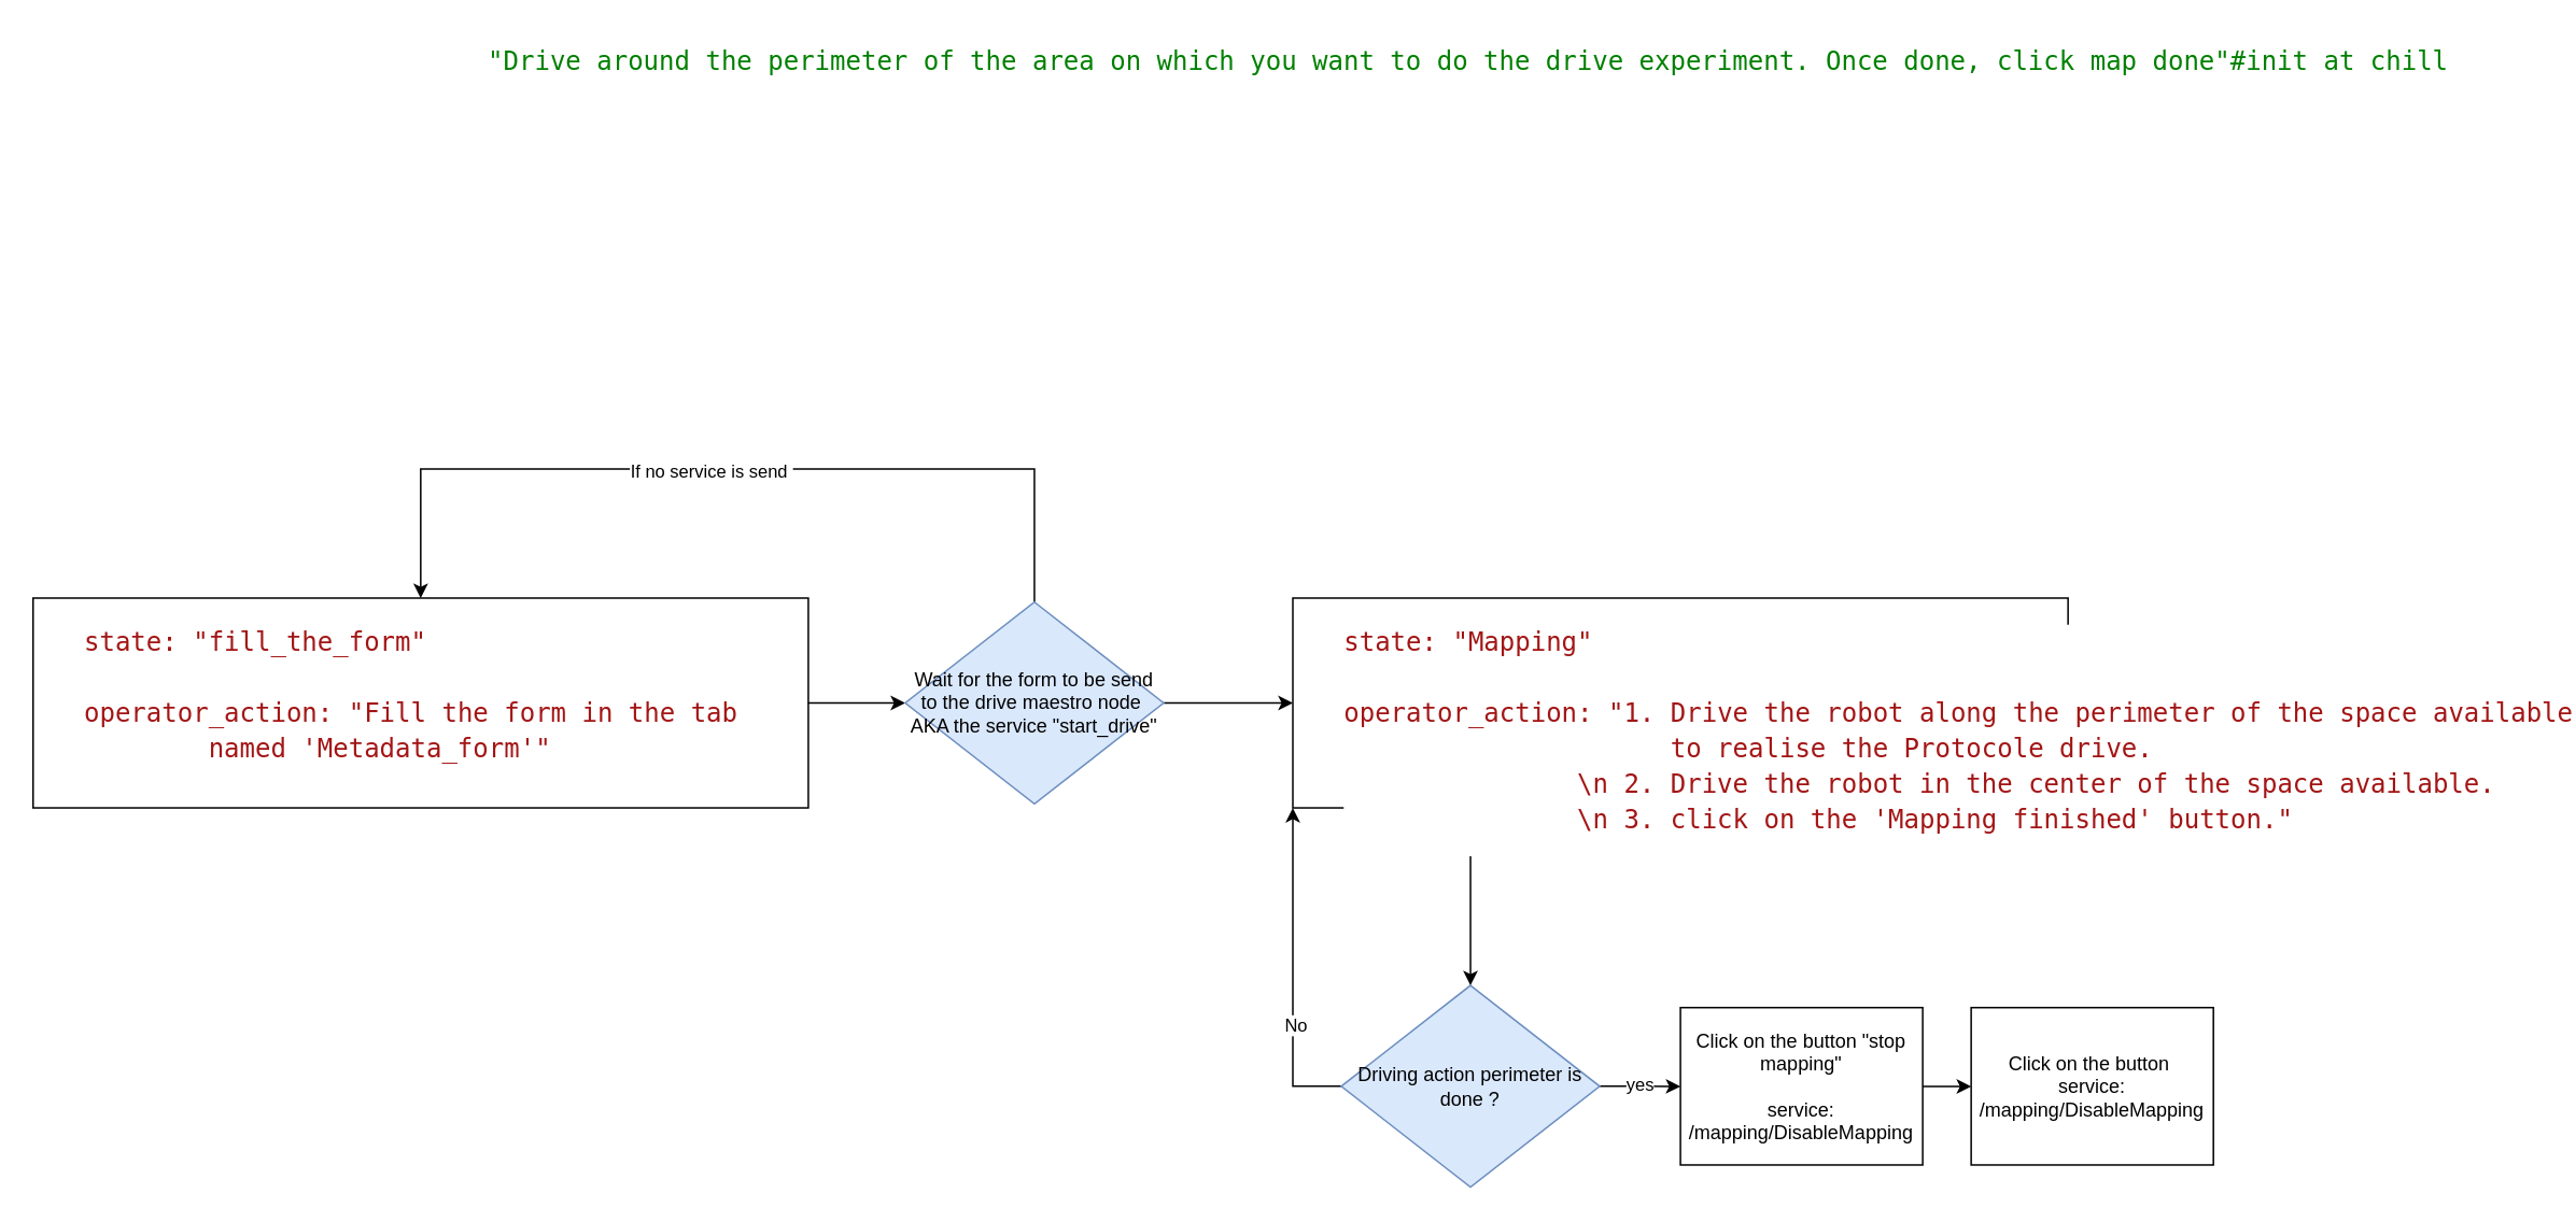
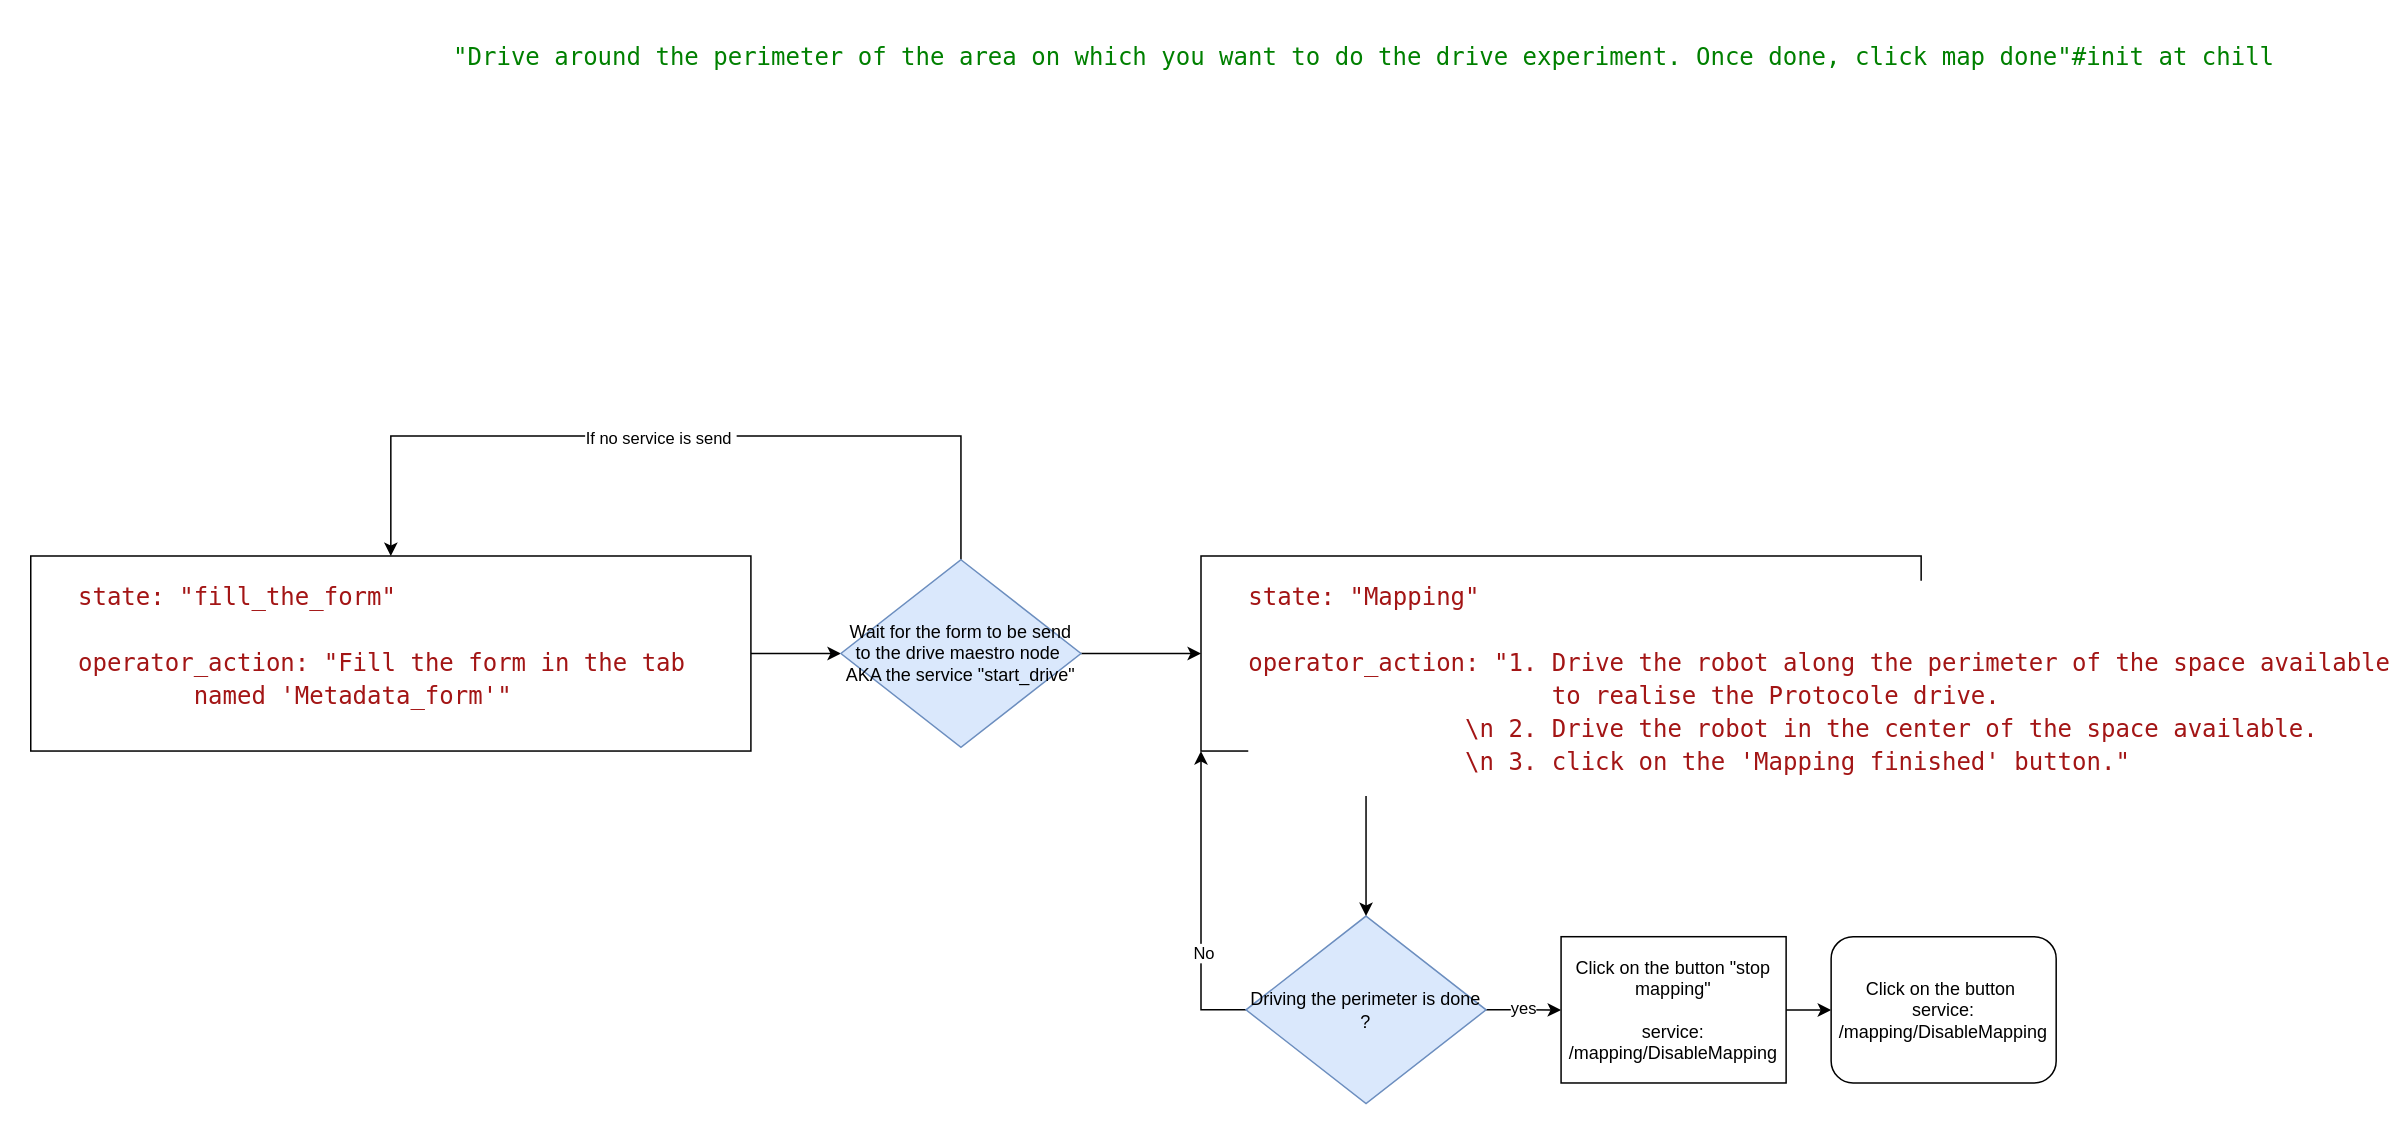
  <mxCell id="0" />
  <mxCell id="1" parent="0" />
  <mxCell id="2" value="&lt;div style=&quot;color: #000000;background-color: #ffffff;font-family: 'Droid Sans Mono', 'monospace', monospace;font-weight: normal;font-size: 16px;line-height: 22px;white-space: pre;&quot;&gt;&lt;div&gt;&lt;span style=&quot;color: #008000;&quot;&gt;&quot;Drive around the perimeter of the area on which you want to do the drive experiment. Once done, click map done&quot;#init at chill&lt;/span&gt;&lt;/div&gt;&lt;/div&gt;" style="text;whiteSpace=wrap;html=1;" vertex="1" parent="1"><mxGeometry x="300" y="20" width="560" height="50" as="geometry" /></mxCell>
  <mxCell id="3" style="edgeStyle=orthogonalEdgeStyle;rounded=0;orthogonalLoop=1;jettySize=auto;html=1;entryX=0;entryY=0.5;entryDx=0;entryDy=0;exitX=1;exitY=0.5;exitDx=0;exitDy=0;" edge="1" parent="1" source="9" target="7"><mxGeometry relative="1" as="geometry"><mxPoint x="500" y="440" as="sourcePoint" /></mxGeometry></mxCell>
  <mxCell id="4" style="edgeStyle=orthogonalEdgeStyle;rounded=0;orthogonalLoop=1;jettySize=auto;html=1;" edge="1" parent="1" source="7" target="12"><mxGeometry relative="1" as="geometry" /></mxCell>
  <mxCell id="5" style="edgeStyle=orthogonalEdgeStyle;rounded=0;orthogonalLoop=1;jettySize=auto;html=1;entryX=0.5;entryY=0;entryDx=0;entryDy=0;" edge="1" parent="1" source="7" target="9"><mxGeometry relative="1" as="geometry"><Array as="points"><mxPoint x="640" y="290" /><mxPoint x="260" y="290" /></Array></mxGeometry></mxCell>
  <mxCell id="6" value="If no service is send&amp;nbsp;" style="edgeLabel;html=1;align=center;verticalAlign=middle;resizable=0;points=[];" vertex="1" connectable="0" parent="5"><mxGeometry x="0.043" y="1" relative="1" as="geometry"><mxPoint as="offset" /></mxGeometry></mxCell>
  <mxCell id="7" value="Wait for the form to be send to the drive maestro node&amp;nbsp;&lt;div&gt;AKA the service &quot;start_drive&quot;&lt;/div&gt;" style="rhombus;whiteSpace=wrap;html=1;fillColor=#dae8fc;strokeColor=#6c8ebf;" vertex="1" parent="1"><mxGeometry x="560" y="372.5" width="160" height="125" as="geometry" /></mxCell>
  <mxCell id="8" value="" style="group" vertex="1" connectable="0" parent="1"><mxGeometry x="20" y="370" width="480" height="160" as="geometry" /></mxCell>
  <mxCell id="9" value="" style="rounded=0;whiteSpace=wrap;html=1;" vertex="1" parent="8"><mxGeometry width="480" height="130" as="geometry" /></mxCell>
  <mxCell id="10" value="&lt;div style=&quot;color: #000000;background-color: #ffffff;font-family: 'Droid Sans Mono', 'monospace', monospace;font-weight: normal;font-size: 16px;line-height: 22px;white-space: pre;&quot;&gt;&lt;div&gt;&lt;span style=&quot;color: #a31515;&quot;&gt;state: &quot;fill_the_form&quot;&lt;/span&gt;&lt;/div&gt;&lt;div&gt;&lt;span style=&quot;color: #a31515;&quot;&gt;&lt;br&gt;&lt;/span&gt;&lt;/div&gt;&lt;div&gt;&lt;span style=&quot;color: #a31515;&quot;&gt;operator_action: &lt;/span&gt;&lt;span style=&quot;color: rgb(163, 21, 21);&quot;&gt;&quot;Fill the form in the tab &lt;/span&gt;&lt;/div&gt;&lt;div&gt;&lt;span style=&quot;color: rgb(163, 21, 21);&quot;&gt;&lt;span style=&quot;white-space: pre;&quot;&gt;&#09;&lt;/span&gt;named 'Metadata_form'&quot;&lt;/span&gt;&lt;/div&gt;&lt;/div&gt;" style="text;whiteSpace=wrap;html=1;" vertex="1" parent="8"><mxGeometry x="30" y="10" width="160" height="150" as="geometry" /></mxCell>
  <mxCell id="11" value="" style="group" vertex="1" connectable="0" parent="1"><mxGeometry x="800" y="370" width="480" height="160" as="geometry" /></mxCell>
  <mxCell id="12" value="" style="rounded=0;whiteSpace=wrap;html=1;" vertex="1" parent="11"><mxGeometry width="480" height="130" as="geometry" /></mxCell>
  <mxCell id="13" value="&lt;div style=&quot;color: #000000;background-color: #ffffff;font-family: 'Droid Sans Mono', 'monospace', monospace;font-weight: normal;font-size: 16px;line-height: 22px;white-space: pre;&quot;&gt;&lt;div&gt;&lt;span style=&quot;color: #a31515;&quot;&gt;state: &quot;Mapping&quot;&lt;/span&gt;&lt;/div&gt;&lt;div&gt;&lt;span style=&quot;color: #a31515;&quot;&gt;&lt;br&gt;&lt;/span&gt;&lt;/div&gt;&lt;div&gt;&lt;span style=&quot;color: #a31515;&quot;&gt;operator_action: &lt;/span&gt;&lt;span style=&quot;color: rgb(163, 21, 21);&quot;&gt;&quot;1. Drive the robot along the perimeter of the space available&lt;br/&gt;&lt;span style=&quot;white-space: pre;&quot;&gt;&#09;&lt;/span&gt;&lt;span style=&quot;white-space: pre;&quot;&gt;&#09;&lt;/span&gt;     to realise the Protocole drive.&lt;/span&gt;&lt;/div&gt;&lt;div&gt;&lt;span style=&quot;color: rgb(163, 21, 21);&quot;&gt;&lt;span style=&quot;white-space: pre;&quot;&gt;&#09;&lt;/span&gt;       \n 2. Drive the robot in the center of the space available. &lt;/span&gt;&lt;/div&gt;&lt;div&gt;&lt;span style=&quot;color: rgb(163, 21, 21);&quot;&gt;&lt;span style=&quot;white-space: pre;&quot;&gt;&#09;&lt;/span&gt;       \n 3. click on the 'Mapping finished' button.&quot;&lt;/span&gt;&lt;br&gt;&lt;/div&gt;&lt;div style=&quot;line-height: 22px;&quot;&gt;&lt;div&gt;        &lt;/div&gt;&lt;/div&gt;&lt;/div&gt;" style="text;whiteSpace=wrap;html=1;" vertex="1" parent="11"><mxGeometry x="30" y="10" width="160" height="150" as="geometry" /></mxCell>
  <mxCell id="14" style="edgeStyle=orthogonalEdgeStyle;rounded=0;orthogonalLoop=1;jettySize=auto;html=1;" edge="1" parent="1" source="18" target="21"><mxGeometry relative="1" as="geometry"><mxPoint x="1120" y="672.5" as="targetPoint" /></mxGeometry></mxCell>
  <mxCell id="15" value="yes" style="edgeLabel;html=1;align=center;verticalAlign=middle;resizable=0;points=[];" vertex="1" connectable="0" parent="14"><mxGeometry x="-0.003" y="1" relative="1" as="geometry"><mxPoint as="offset" /></mxGeometry></mxCell>
  <mxCell id="16" style="edgeStyle=orthogonalEdgeStyle;rounded=0;orthogonalLoop=1;jettySize=auto;html=1;entryX=0;entryY=1;entryDx=0;entryDy=0;" edge="1" parent="1" source="18" target="12"><mxGeometry relative="1" as="geometry"><mxPoint x="806" y="590" as="targetPoint" /><Array as="points"><mxPoint x="800" y="673" /></Array></mxGeometry></mxCell>
  <mxCell id="17" value="No" style="edgeLabel;html=1;align=center;verticalAlign=middle;resizable=0;points=[];" vertex="1" connectable="0" parent="16"><mxGeometry x="-0.33" y="-1" relative="1" as="geometry"><mxPoint as="offset" /></mxGeometry></mxCell>
- <mxCell id="18" value="Driving action perimeter is done ?" style="rhombus;whiteSpace=wrap;html=1;fillColor=#dae8fc;strokeColor=#6c8ebf;" vertex="1" parent="1"><mxGeometry x="830" y="610" width="160" height="125" as="geometry" /></mxCell>
+ <mxCell id="18" value="Driving the perimeter is done ?" style="rhombus;whiteSpace=wrap;html=1;fillColor=#dae8fc;strokeColor=#6c8ebf;" vertex="1" parent="1"><mxGeometry x="830" y="610" width="160" height="125" as="geometry" /></mxCell>
  <mxCell id="19" style="edgeStyle=orthogonalEdgeStyle;rounded=0;orthogonalLoop=1;jettySize=auto;html=1;entryX=0.5;entryY=0;entryDx=0;entryDy=0;" edge="1" parent="1" source="13" target="18"><mxGeometry relative="1" as="geometry" /></mxCell>
  <mxCell id="20" value="" style="edgeStyle=orthogonalEdgeStyle;rounded=0;orthogonalLoop=1;jettySize=auto;html=1;" edge="1" parent="1" source="21" target="22"><mxGeometry relative="1" as="geometry" /></mxCell>
  <mxCell id="21" value="Click on the button &quot;stop mapping&quot;&lt;div&gt;&lt;br&gt;&lt;/div&gt;&lt;div&gt;service: /mapping/DisableMapping&lt;/div&gt;" style="rounded=0;whiteSpace=wrap;html=1;" vertex="1" parent="1"><mxGeometry x="1040" y="623.75" width="150" height="97.5" as="geometry" /></mxCell>
- <mxCell id="22" value="Click on the button&amp;nbsp;&lt;div&gt;service: /mapping/DisableMapping&lt;/div&gt;" style="rounded=0;whiteSpace=wrap;html=1;" vertex="1" parent="1"><mxGeometry x="1220" y="623.75" width="150" height="97.5" as="geometry" /></mxCell>
+ <mxCell id="22" value="Click on the button&amp;nbsp;&lt;div&gt;service: /mapping/DisableMapping&lt;/div&gt;" style="whiteSpace=wrap;html=1;rounded=1;" vertex="1" parent="1"><mxGeometry x="1220" y="623.75" width="150" height="97.5" as="geometry" /></mxCell>
